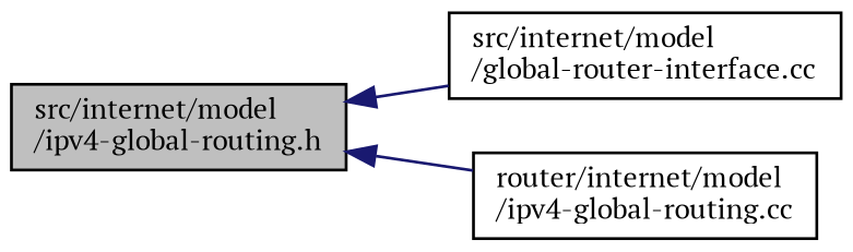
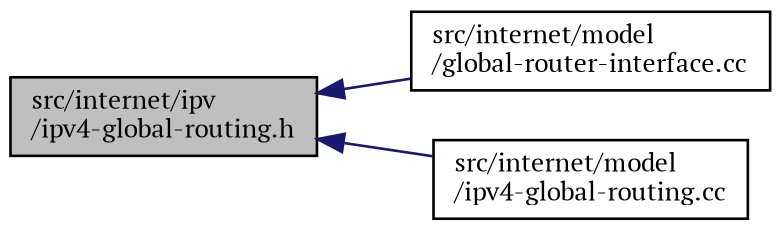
  digraph {
    fontname="PT Serif"
    rankdir=LR
    node [color=black fillcolor=white fontname="PT Serif" fontsize=10 shape=record style=filled]
    edge [color=midnightblue dir=back fontname="PT Serif" fontsize=10 labelfontname=Helvetica labelfontsize=10 style=solid]
-   n1 [fillcolor=grey75 fontcolor=black height=0.2 label="src/internet/model\l/ipv4-global-routing.h" width=0.4]
+   n1 [fillcolor=grey75 fontcolor=black height=0.2 label="src/internet/ipv\l/ipv4-global-routing.h" width=0.4]
    n2 [height=0.2 label="src/internet/model\l/global-router-interface.cc" width=0.4]
-   n3 [height=0.2 label="router/internet/model\l/ipv4-global-routing.cc" width=0.4]
+   n3 [height=0.2 label="src/internet/model\l/ipv4-global-routing.cc" width=0.4]
    n1 -> n2
    n1 -> n3
  }
